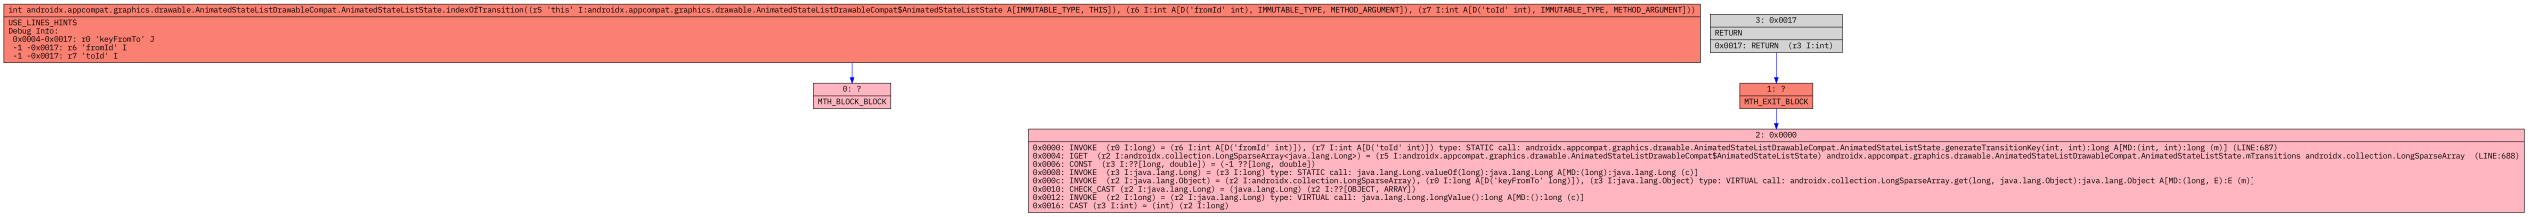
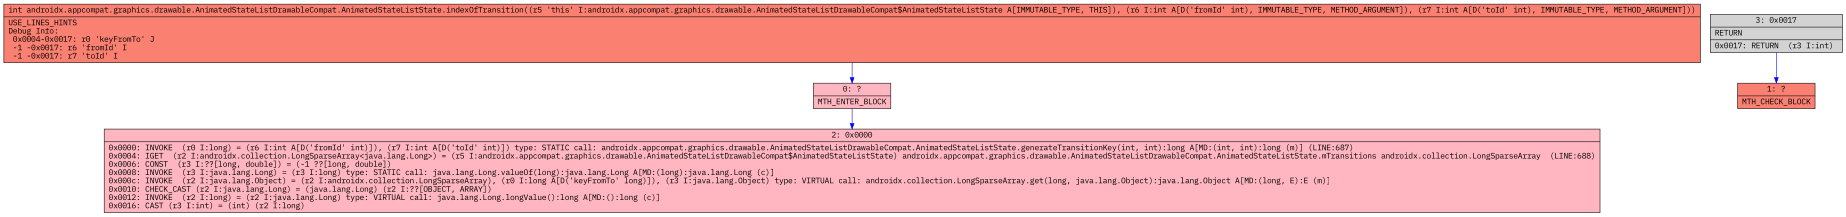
  digraph {
    fontname="IBM Plex Mono"
    node [fillcolor=lightpink fontname="IBM Plex Mono" shape=record style=filled]
    edge [color=blue fontname="IBM Plex Mono"]
-   n1 [label="{0\:\ ?|MTH_BLOCK_BLOCK\l}"]
+   n1 [label="{0\:\ ?|MTH_ENTER_BLOCK\l}"]
    n2 [label="{2\:\ 0x0000|0x0000: INVOKE  (r0 I:long) = (r6 I:int A[D('fromId' int)]), (r7 I:int A[D('toId' int)]) type: STATIC call: androidx.appcompat.graphics.drawable.AnimatedStateListDrawableCompat.AnimatedStateListState.generateTransitionKey(int, int):long A[MD:(int, int):long (m)] (LINE:687)\l0x0004: IGET  (r2 I:androidx.collection.LongSparseArray\<java.lang.Long\>) = (r5 I:androidx.appcompat.graphics.drawable.AnimatedStateListDrawableCompat$AnimatedStateListState) androidx.appcompat.graphics.drawable.AnimatedStateListDrawableCompat.AnimatedStateListState.mTransitions androidx.collection.LongSparseArray  (LINE:688)\l0x0006: CONST  (r3 I:??[long, double]) = (\-1 ??[long, double]) \l0x0008: INVOKE  (r3 I:java.lang.Long) = (r3 I:long) type: STATIC call: java.lang.Long.valueOf(long):java.lang.Long A[MD:(long):java.lang.Long (c)]\l0x000c: INVOKE  (r2 I:java.lang.Object) = (r2 I:androidx.collection.LongSparseArray), (r0 I:long A[D('keyFromTo' long)]), (r3 I:java.lang.Object) type: VIRTUAL call: androidx.collection.LongSparseArray.get(long, java.lang.Object):java.lang.Object A[MD:(long, E):E (m)]\l0x0010: CHECK_CAST (r2 I:java.lang.Long) = (java.lang.Long) (r2 I:??[OBJECT, ARRAY]) \l0x0012: INVOKE  (r2 I:long) = (r2 I:java.lang.Long) type: VIRTUAL call: java.lang.Long.longValue():long A[MD:():long (c)]\l0x0016: CAST (r3 I:int) = (int) (r2 I:long) \l}"]
    n3 [fillcolor=lightgrey label="{3\:\ 0x0017|RETURN\l|0x0017: RETURN  (r3 I:int) \l}"]
-   n4 [fillcolor=salmon label="{1\:\ ?|MTH_EXIT_BLOCK\l}"]
+   n4 [fillcolor=salmon label="{1\:\ ?|MTH_CHECK_BLOCK\l}"]
    n5 [fillcolor=salmon label="{int androidx.appcompat.graphics.drawable.AnimatedStateListDrawableCompat.AnimatedStateListState.indexOfTransition((r5 'this' I:androidx.appcompat.graphics.drawable.AnimatedStateListDrawableCompat$AnimatedStateListState A[IMMUTABLE_TYPE, THIS]), (r6 I:int A[D('fromId' int), IMMUTABLE_TYPE, METHOD_ARGUMENT]), (r7 I:int A[D('toId' int), IMMUTABLE_TYPE, METHOD_ARGUMENT]))  | USE_LINES_HINTS\lDebug Info:\l  0x0004\-0x0017: r0 'keyFromTo' J\l  \-1 \-0x0017: r6 'fromId' I\l  \-1 \-0x0017: r7 'toId' I\l}"]
-   n4 -> n2
+   n1 -> n2
    n3 -> n4
    n5 -> n1
  }
